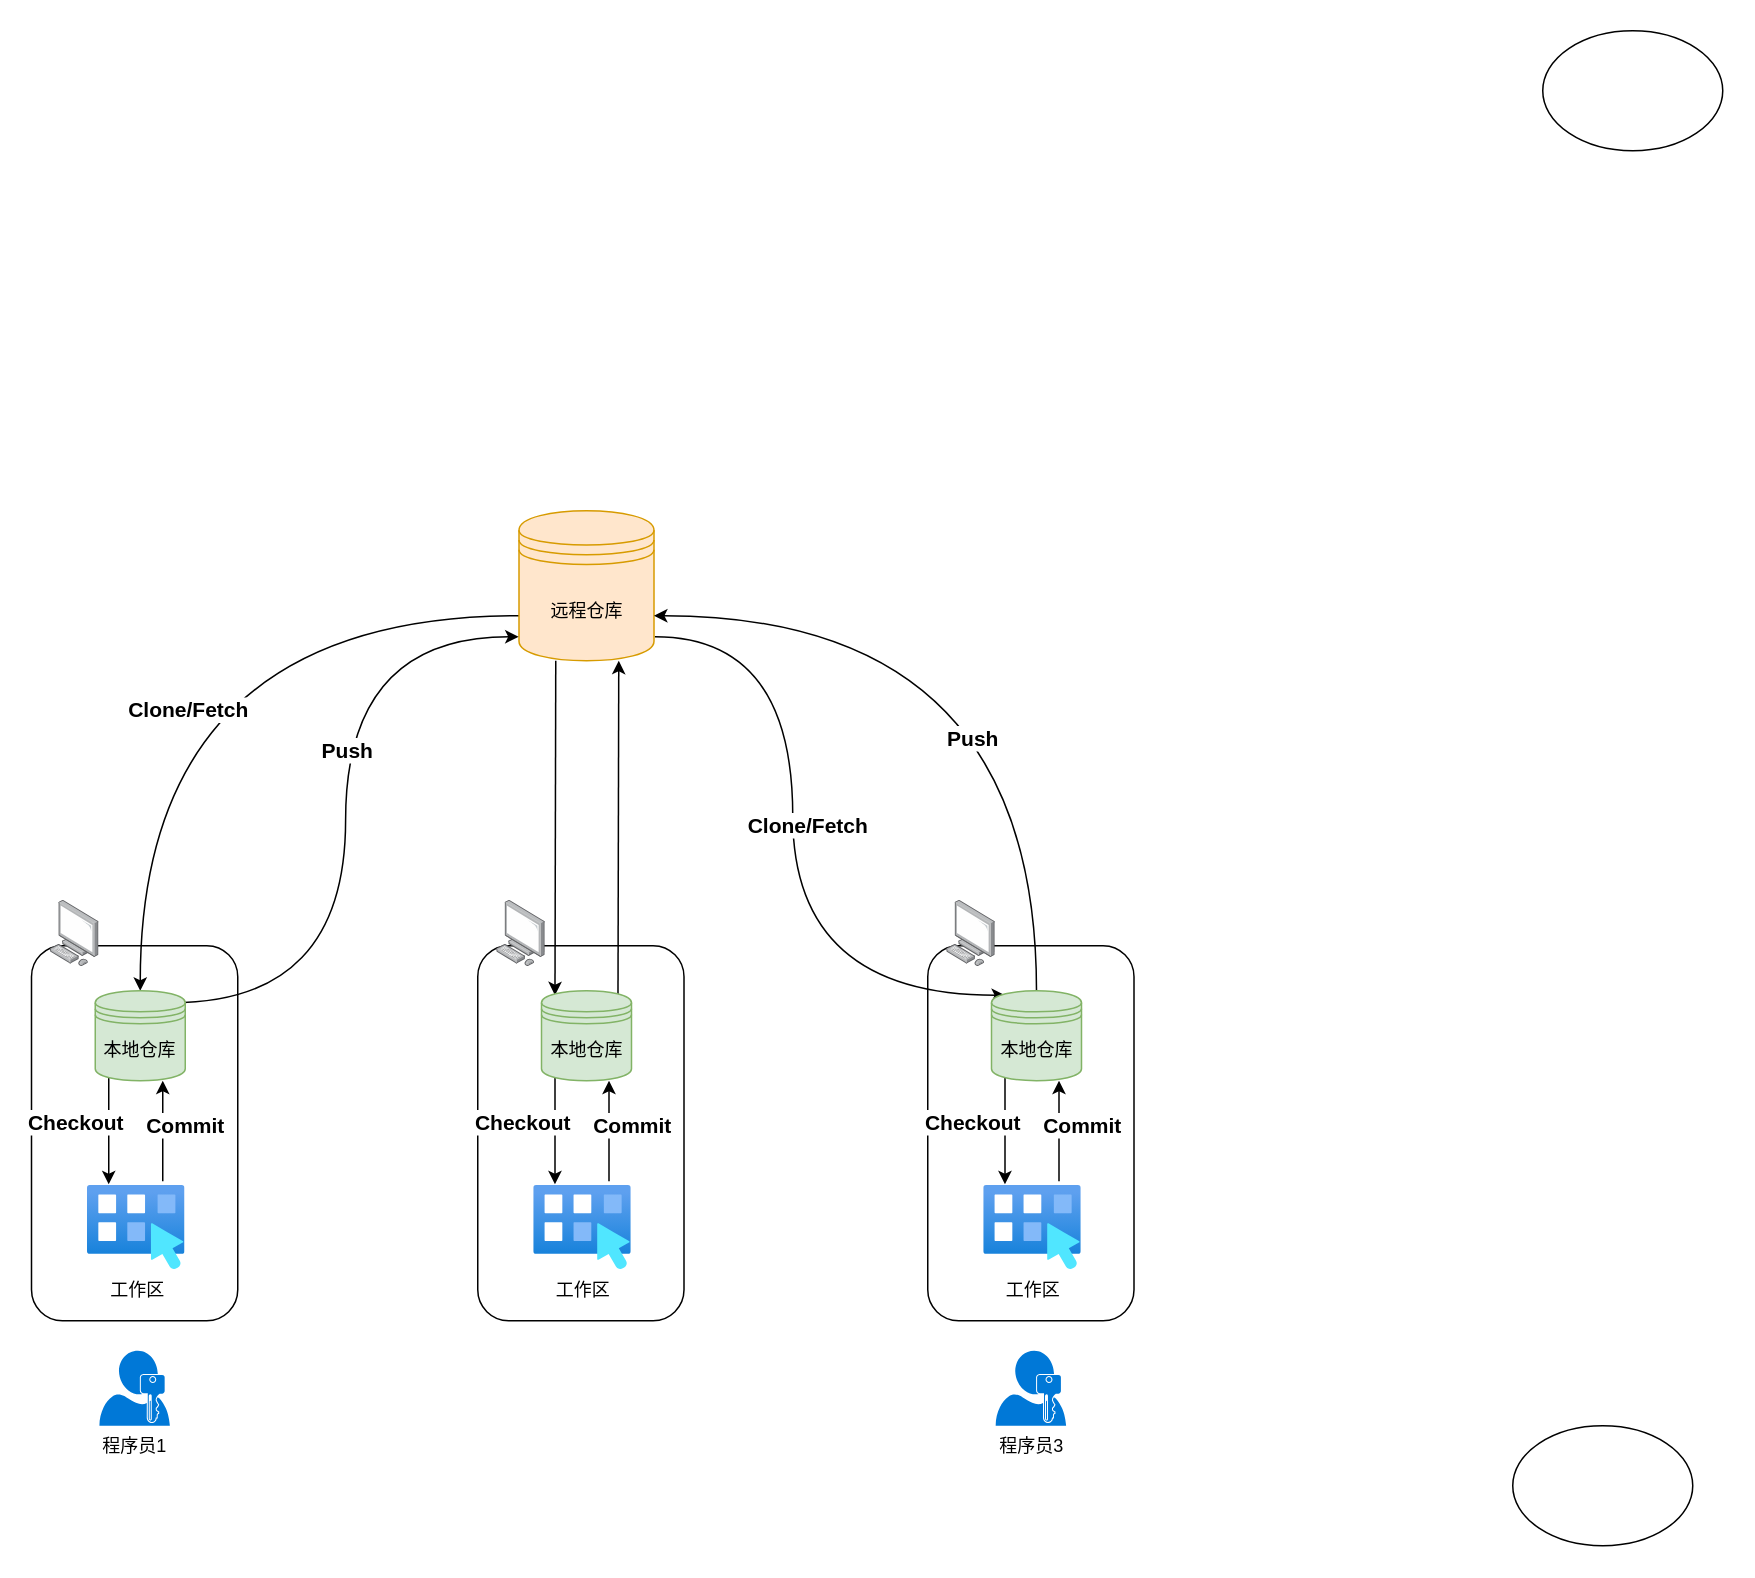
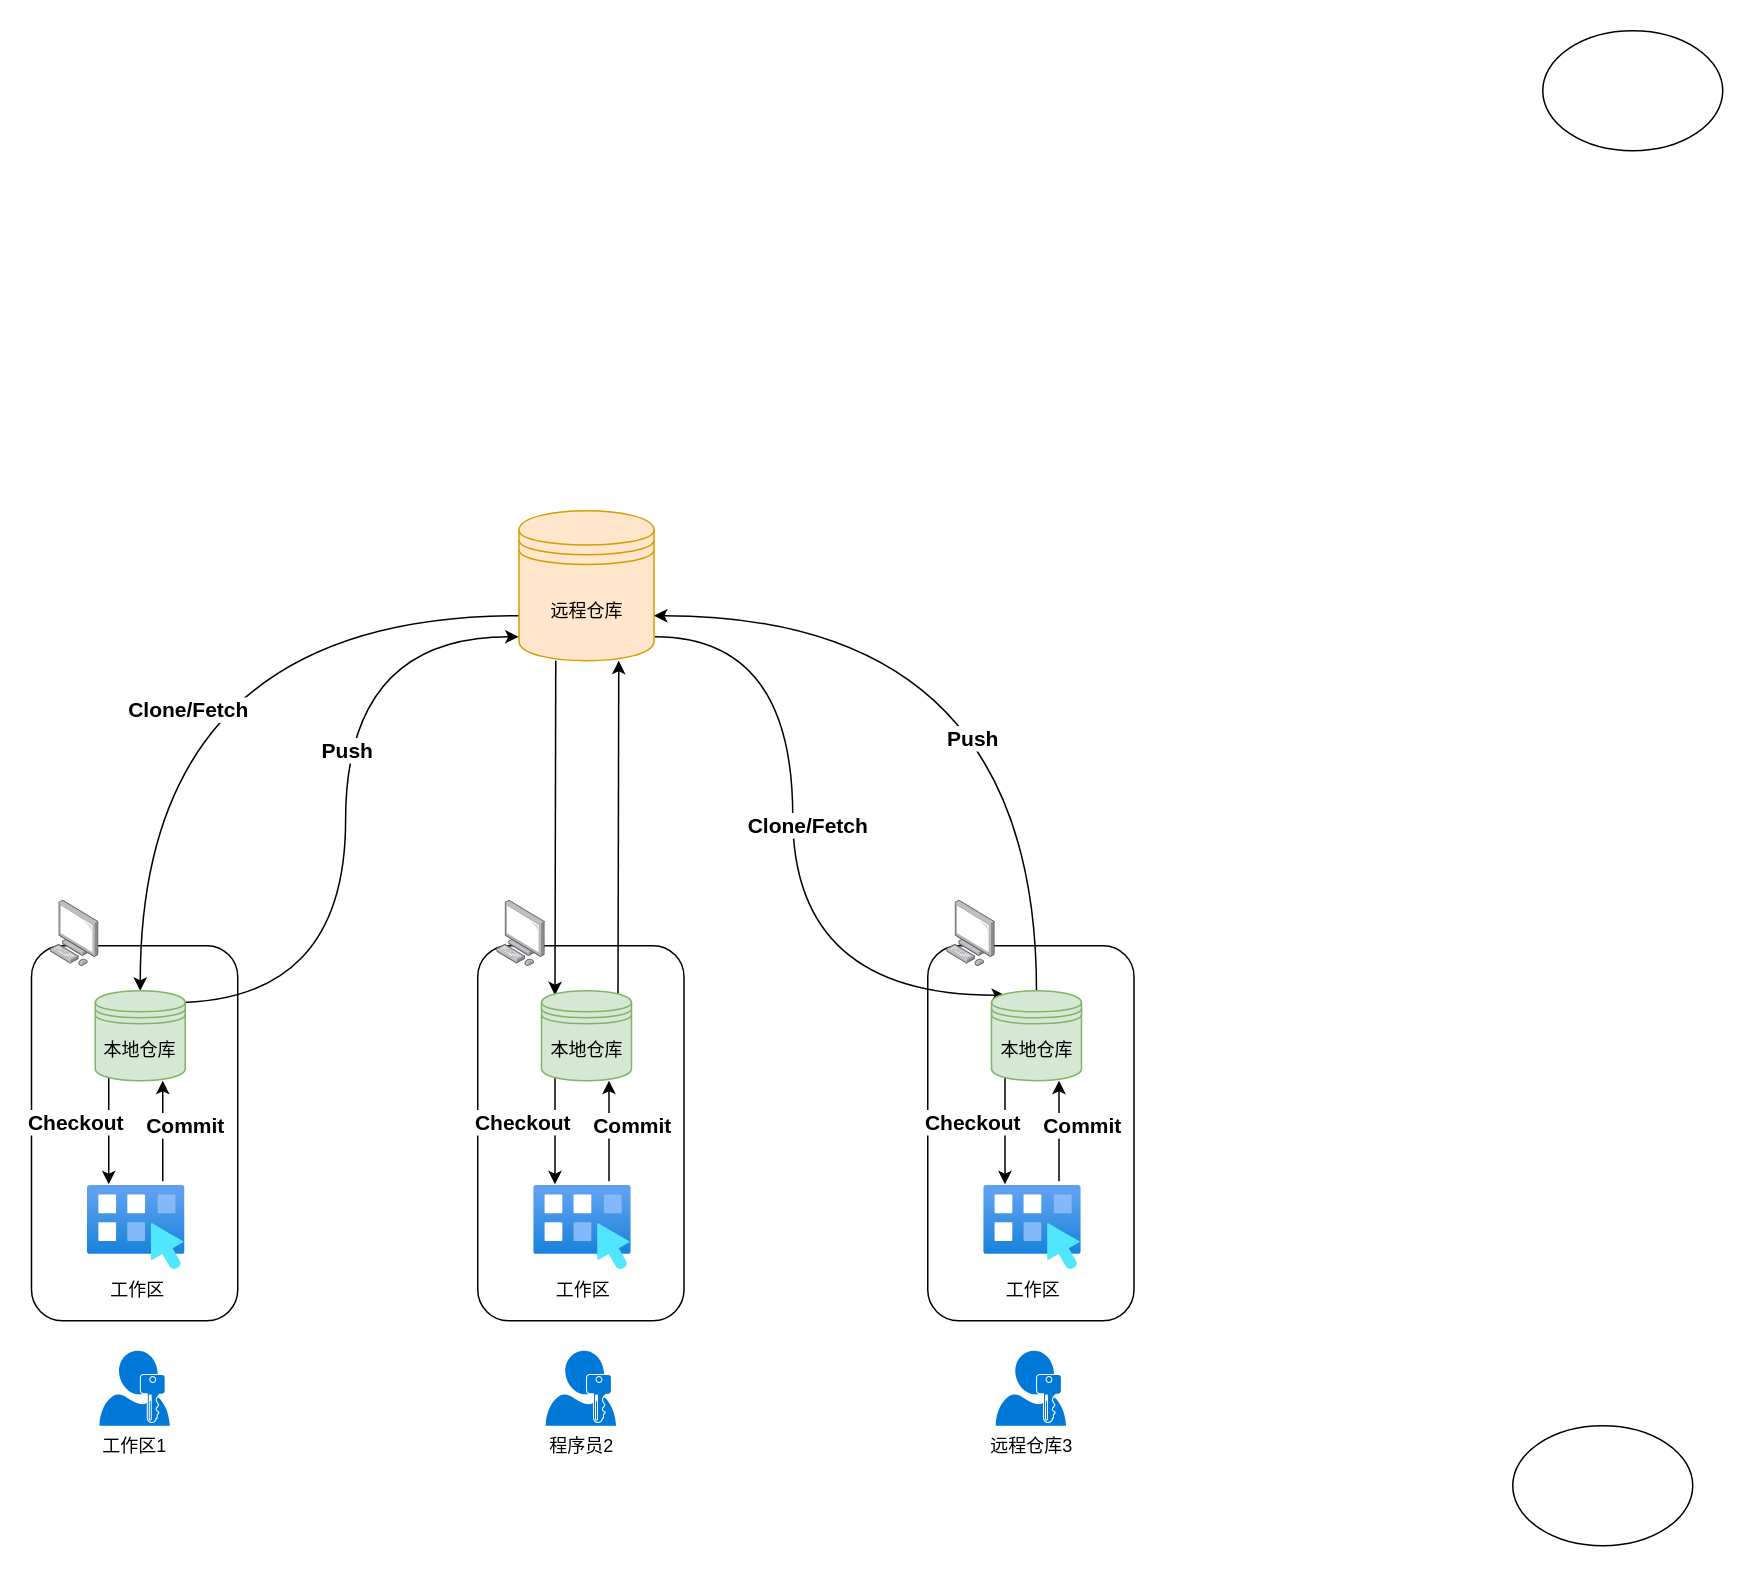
  <mxCell id="0" />
  <mxCell id="1" parent="0" />
  <mxCell id="2" value="" style="rounded=1;whiteSpace=wrap;html=1;" vertex="1" parent="1"><mxGeometry x="618" y="630" width="137.5" height="250" as="geometry" /></mxCell>
  <mxCell id="3" value="" style="rounded=1;whiteSpace=wrap;html=1;" vertex="1" parent="1"><mxGeometry x="318" y="630" width="137.5" height="250" as="geometry" /></mxCell>
  <mxCell id="4" value="" style="rounded=1;whiteSpace=wrap;html=1;" vertex="1" parent="1"><mxGeometry x="20.5" y="630" width="137.5" height="250" as="geometry" /></mxCell>
  <mxCell id="5" style="edgeStyle=orthogonalEdgeStyle;rounded=0;orthogonalLoop=1;jettySize=auto;html=1;exitX=0;exitY=0.7;exitDx=0;exitDy=0;curved=1;" edge="1" parent="1" source="8" target="14"><mxGeometry relative="1" as="geometry" /></mxCell>
  <mxCell id="6" value="&lt;b style=&quot;border-color: var(--border-color); font-size: 14px;&quot;&gt;Clone/Fetch&lt;/b&gt;" style="edgeLabel;html=1;align=center;verticalAlign=middle;resizable=0;points=[];" vertex="1" connectable="0" parent="5"><mxGeometry x="0.252" y="31" relative="1" as="geometry"><mxPoint as="offset" /></mxGeometry></mxCell>
  <mxCell id="7" value="&lt;font style=&quot;font-size: 14px;&quot;&gt;&lt;b&gt;Clone/Fetch&lt;/b&gt;&lt;/font&gt;" style="edgeStyle=orthogonalEdgeStyle;rounded=0;orthogonalLoop=1;jettySize=auto;html=1;exitX=1.006;exitY=0.84;exitDx=0;exitDy=0;entryX=0.15;entryY=0.05;entryDx=0;entryDy=0;entryPerimeter=0;curved=1;exitPerimeter=0;" edge="1" parent="1" source="8" target="33"><mxGeometry x="-0.077" y="10" relative="1" as="geometry"><Array as="points"><mxPoint x="528" y="424" /><mxPoint x="528" y="663" /></Array><mxPoint as="offset" /></mxGeometry></mxCell>
  <mxCell id="8" value="远程仓库" style="shape=datastore;whiteSpace=wrap;html=1;fillColor=#ffe6cc;strokeColor=#d79b00;" vertex="1" parent="1"><mxGeometry x="345.5" width="90" height="100" as="geometry" y="340" /></mxCell>
  <mxCell id="9" style="rounded=0;orthogonalLoop=1;jettySize=auto;html=1;entryX=0.15;entryY=0.05;entryDx=0;entryDy=0;entryPerimeter=0;" edge="1" parent="1" target="23"><mxGeometry relative="1" as="geometry"><mxPoint x="370" y="440" as="sourcePoint" /></mxGeometry></mxCell>
  <mxCell id="10" style="edgeStyle=orthogonalEdgeStyle;rounded=0;orthogonalLoop=1;jettySize=auto;html=1;exitX=0.85;exitY=0.05;exitDx=0;exitDy=0;exitPerimeter=0;curved=1;entryX=-0.003;entryY=0.84;entryDx=0;entryDy=0;entryPerimeter=0;" edge="1" parent="1" target="8"><mxGeometry relative="1" as="geometry"><mxPoint x="113.28" y="668" as="sourcePoint" /><mxPoint x="320.25" y="450" as="targetPoint" /></mxGeometry></mxCell>
  <mxCell id="11" value="&lt;font style=&quot;font-size: 14px;&quot;&gt;Push&lt;/font&gt;" style="edgeLabel;html=1;align=center;verticalAlign=middle;resizable=0;points=[];fontSize=13;fontStyle=1" vertex="1" connectable="0" parent="10"><mxGeometry x="0.465" y="7" relative="1" as="geometry"><mxPoint x="8" y="63" as="offset" /></mxGeometry></mxCell>
  <mxCell id="12" style="edgeStyle=orthogonalEdgeStyle;rounded=0;orthogonalLoop=1;jettySize=auto;html=1;exitX=0.15;exitY=0.95;exitDx=0;exitDy=0;exitPerimeter=0;entryX=0.215;entryY=-0.018;entryDx=0;entryDy=0;entryPerimeter=0;" edge="1" parent="1" source="14" target="15"><mxGeometry relative="1" as="geometry" /></mxCell>
  <mxCell id="13" value="&lt;font style=&quot;font-size: 14px;&quot;&gt;&lt;b&gt;Checkout&lt;/b&gt;&lt;/font&gt;" style="edgeLabel;html=1;align=center;verticalAlign=middle;resizable=0;points=[];" vertex="1" connectable="0" parent="12"><mxGeometry x="-0.167" y="1" relative="1" as="geometry"><mxPoint x="-23" as="offset" /></mxGeometry></mxCell>
  <mxCell id="14" value="本地仓库" style="shape=datastore;whiteSpace=wrap;html=1;fillColor=#d5e8d4;strokeColor=#82b366;" vertex="1" parent="1"><mxGeometry x="63" y="660" width="60" height="60" as="geometry" /></mxCell>
  <mxCell id="15" value="工作区" style="image;aspect=fixed;html=1;points=[];align=center;fontSize=12;image=img/lib/azure2/compute/Workspaces.svg;" vertex="1" parent="1"><mxGeometry x="58" y="790" width="65" height="56.0" as="geometry" /></mxCell>
- <mxCell id="16" value="程序员1" style="sketch=0;aspect=fixed;pointerEvents=1;shadow=0;dashed=0;html=1;strokeColor=none;labelPosition=center;verticalLabelPosition=bottom;verticalAlign=top;align=center;shape=mxgraph.mscae.enterprise.user_permissions;fillColor=#0078D7;" vertex="1" parent="1"><mxGeometry x="65.75" y="900" width="47" height="50" as="geometry" /></mxCell>
+ <mxCell id="16" value="工作区1" style="sketch=0;aspect=fixed;pointerEvents=1;shadow=0;dashed=0;html=1;strokeColor=none;labelPosition=center;verticalLabelPosition=bottom;verticalAlign=top;align=center;shape=mxgraph.mscae.enterprise.user_permissions;fillColor=#0078D7;" vertex="1" parent="1"><mxGeometry x="65.75" y="900" width="47" height="50" as="geometry" /></mxCell>
  <mxCell id="17" value="" style="image;points=[];aspect=fixed;html=1;align=center;shadow=0;dashed=0;image=img/lib/allied_telesis/computer_and_terminals/Personal_Computer.svg;" vertex="1" parent="1"><mxGeometry x="33.28" y="600" width="32.47" height="44" as="geometry" /></mxCell>
  <mxCell id="18" value="" style="endArrow=classic;html=1;rounded=0;exitX=0.769;exitY=-0.054;exitDx=0;exitDy=0;exitPerimeter=0;" edge="1" parent="1" source="15"><mxGeometry width="50" height="50" relative="1" as="geometry"><mxPoint x="108" y="780" as="sourcePoint" /><mxPoint x="108" y="720" as="targetPoint" /></mxGeometry></mxCell>
  <mxCell id="19" value="&lt;font style=&quot;font-size: 14px;&quot;&gt;&lt;b&gt;Commit&lt;/b&gt;&lt;/font&gt;" style="edgeLabel;html=1;align=center;verticalAlign=middle;resizable=0;points=[];" vertex="1" connectable="0" parent="18"><mxGeometry x="0.015" y="3" relative="1" as="geometry"><mxPoint x="18" y="-3" as="offset" /></mxGeometry></mxCell>
  <mxCell id="20" style="edgeStyle=orthogonalEdgeStyle;rounded=0;orthogonalLoop=1;jettySize=auto;html=1;exitX=0.15;exitY=0.95;exitDx=0;exitDy=0;exitPerimeter=0;entryX=0.215;entryY=-0.018;entryDx=0;entryDy=0;entryPerimeter=0;" edge="1" parent="1" source="23" target="24"><mxGeometry relative="1" as="geometry" /></mxCell>
  <mxCell id="21" value="&lt;font style=&quot;font-size: 14px;&quot;&gt;&lt;b&gt;Checkout&lt;/b&gt;&lt;/font&gt;" style="edgeLabel;html=1;align=center;verticalAlign=middle;resizable=0;points=[];" vertex="1" connectable="0" parent="20"><mxGeometry x="-0.167" y="1" relative="1" as="geometry"><mxPoint x="-23" as="offset" /></mxGeometry></mxCell>
  <mxCell id="22" style="rounded=0;orthogonalLoop=1;jettySize=auto;html=1;exitX=0.85;exitY=0.05;exitDx=0;exitDy=0;exitPerimeter=0;" edge="1" parent="1" source="23"><mxGeometry relative="1" as="geometry"><mxPoint x="412" y="440" as="targetPoint" /></mxGeometry></mxCell>
  <mxCell id="23" value="本地仓库" style="shape=datastore;whiteSpace=wrap;html=1;fillColor=#d5e8d4;strokeColor=#82b366;" vertex="1" parent="1"><mxGeometry x="360.5" y="660" width="60" height="60" as="geometry" /></mxCell>
  <mxCell id="24" value="工作区" style="image;aspect=fixed;html=1;points=[];align=center;fontSize=12;image=img/lib/azure2/compute/Workspaces.svg;" vertex="1" parent="1"><mxGeometry x="355.5" y="790" width="65" height="56.0" as="geometry" /></mxCell>
+ <mxCell id="25" value="程序员2" style="sketch=0;aspect=fixed;pointerEvents=1;shadow=0;dashed=0;html=1;strokeColor=none;labelPosition=center;verticalLabelPosition=bottom;verticalAlign=top;align=center;shape=mxgraph.mscae.enterprise.user_permissions;fillColor=#0078D7;" vertex="1" parent="1"><mxGeometry x="363.25" y="900" width="47" height="50" as="geometry" /></mxCell>
  <mxCell id="26" value="" style="image;points=[];aspect=fixed;html=1;align=center;shadow=0;dashed=0;image=img/lib/allied_telesis/computer_and_terminals/Personal_Computer.svg;" vertex="1" parent="1"><mxGeometry x="330.78" y="600" width="32.47" height="44" as="geometry" /></mxCell>
  <mxCell id="27" value="" style="endArrow=classic;html=1;rounded=0;exitX=0.769;exitY=-0.054;exitDx=0;exitDy=0;exitPerimeter=0;" edge="1" parent="1" source="24"><mxGeometry width="50" height="50" relative="1" as="geometry"><mxPoint x="405.5" y="780" as="sourcePoint" /><mxPoint x="405.5" y="720" as="targetPoint" /></mxGeometry></mxCell>
  <mxCell id="28" value="&lt;font style=&quot;font-size: 14px;&quot;&gt;&lt;b&gt;Commit&lt;/b&gt;&lt;/font&gt;" style="edgeLabel;html=1;align=center;verticalAlign=middle;resizable=0;points=[];" vertex="1" connectable="0" parent="27"><mxGeometry x="0.015" y="3" relative="1" as="geometry"><mxPoint x="18" y="-3" as="offset" /></mxGeometry></mxCell>
  <mxCell id="29" style="edgeStyle=orthogonalEdgeStyle;rounded=0;orthogonalLoop=1;jettySize=auto;html=1;exitX=0.15;exitY=0.95;exitDx=0;exitDy=0;exitPerimeter=0;entryX=0.215;entryY=-0.018;entryDx=0;entryDy=0;entryPerimeter=0;" edge="1" parent="1" source="33" target="34"><mxGeometry relative="1" as="geometry" /></mxCell>
  <mxCell id="30" value="&lt;font style=&quot;font-size: 14px;&quot;&gt;&lt;b&gt;Checkout&lt;/b&gt;&lt;/font&gt;" style="edgeLabel;html=1;align=center;verticalAlign=middle;resizable=0;points=[];" vertex="1" connectable="0" parent="29"><mxGeometry x="-0.167" y="1" relative="1" as="geometry"><mxPoint x="-23" as="offset" /></mxGeometry></mxCell>
  <mxCell id="31" style="edgeStyle=orthogonalEdgeStyle;rounded=0;orthogonalLoop=1;jettySize=auto;html=1;exitX=0.5;exitY=0;exitDx=0;exitDy=0;entryX=1;entryY=0.7;entryDx=0;entryDy=0;curved=1;" edge="1" parent="1" source="33" target="8"><mxGeometry relative="1" as="geometry" /></mxCell>
  <mxCell id="32" value="Push" style="edgeLabel;html=1;align=center;verticalAlign=middle;resizable=0;points=[];fontSize=14;fontStyle=1" vertex="1" connectable="0" parent="31"><mxGeometry x="-0.331" y="44" relative="1" as="geometry"><mxPoint x="1" as="offset" /></mxGeometry></mxCell>
  <mxCell id="33" value="本地仓库" style="shape=datastore;whiteSpace=wrap;html=1;fillColor=#d5e8d4;strokeColor=#82b366;" vertex="1" parent="1"><mxGeometry x="660.5" y="660" width="60" height="60" as="geometry" /></mxCell>
  <mxCell id="34" value="工作区" style="image;aspect=fixed;html=1;points=[];align=center;fontSize=12;image=img/lib/azure2/compute/Workspaces.svg;" vertex="1" parent="1"><mxGeometry x="655.5" y="790" width="65" height="56.0" as="geometry" /></mxCell>
- <mxCell id="35" value="程序员3" style="sketch=0;aspect=fixed;pointerEvents=1;shadow=0;dashed=0;html=1;strokeColor=none;labelPosition=center;verticalLabelPosition=bottom;verticalAlign=top;align=center;shape=mxgraph.mscae.enterprise.user_permissions;fillColor=#0078D7;" vertex="1" parent="1"><mxGeometry x="663.25" y="900" width="47" height="50" as="geometry" /></mxCell>
+ <mxCell id="35" value="远程仓库3" style="sketch=0;aspect=fixed;pointerEvents=1;shadow=0;dashed=0;html=1;strokeColor=none;labelPosition=center;verticalLabelPosition=bottom;verticalAlign=top;align=center;shape=mxgraph.mscae.enterprise.user_permissions;fillColor=#0078D7;" vertex="1" parent="1"><mxGeometry x="663.25" y="900" width="47" height="50" as="geometry" /></mxCell>
  <mxCell id="36" value="" style="image;points=[];aspect=fixed;html=1;align=center;shadow=0;dashed=0;image=img/lib/allied_telesis/computer_and_terminals/Personal_Computer.svg;" vertex="1" parent="1"><mxGeometry x="630.78" y="600" width="32.47" height="44" as="geometry" /></mxCell>
  <mxCell id="37" value="" style="endArrow=classic;html=1;rounded=0;exitX=0.769;exitY=-0.054;exitDx=0;exitDy=0;exitPerimeter=0;" edge="1" parent="1" source="34"><mxGeometry width="50" height="50" relative="1" as="geometry"><mxPoint x="705.5" y="780" as="sourcePoint" /><mxPoint x="705.5" y="720" as="targetPoint" /></mxGeometry></mxCell>
  <mxCell id="38" value="&lt;font style=&quot;font-size: 14px;&quot;&gt;&lt;b&gt;Commit&lt;/b&gt;&lt;/font&gt;" style="edgeLabel;html=1;align=center;verticalAlign=middle;resizable=0;points=[];" vertex="1" connectable="0" parent="37"><mxGeometry x="0.015" y="3" relative="1" as="geometry"><mxPoint x="18" y="-3" as="offset" /></mxGeometry></mxCell>
  <mxCell id="39" value="" style="ellipse;whiteSpace=wrap;html=1;" vertex="1" parent="1"><mxGeometry x="1008" y="950" width="120" height="80" as="geometry" /></mxCell>
  <mxCell id="40" value="" style="ellipse;whiteSpace=wrap;html=1;" vertex="1" parent="1"><mxGeometry x="1028" y="20" width="120" height="80" as="geometry" /></mxCell>
